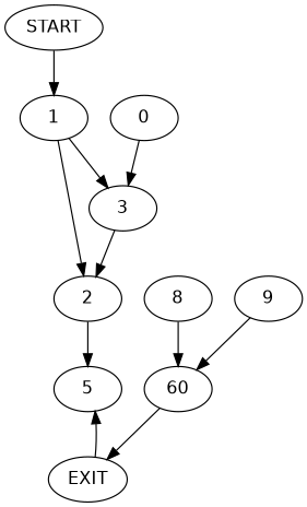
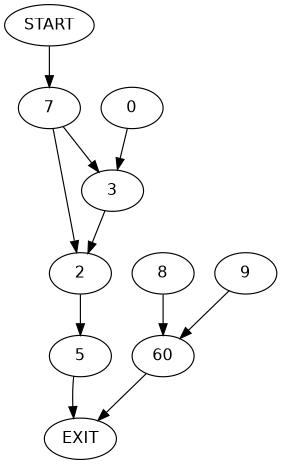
  digraph {
    fontname="DejaVu Sans"
    node [fontname="DejaVu Sans"]
    edge [fontname="DejaVu Sans"]
    n1 [label=START]
-   1
+   1 [label=7]
    2
    3
    n5 [label=EXIT]
    5
    n7 [label=60]
    8
    9
    n10 [label=0]
    n1 -> 1
    1 -> 2
    1 -> 3
    2 -> 5
    3 -> 2
-   n5 -> 5
+   5 -> n5
    n7 -> n5
    8 -> n7
    9 -> n7
    n10 -> 3
  }
